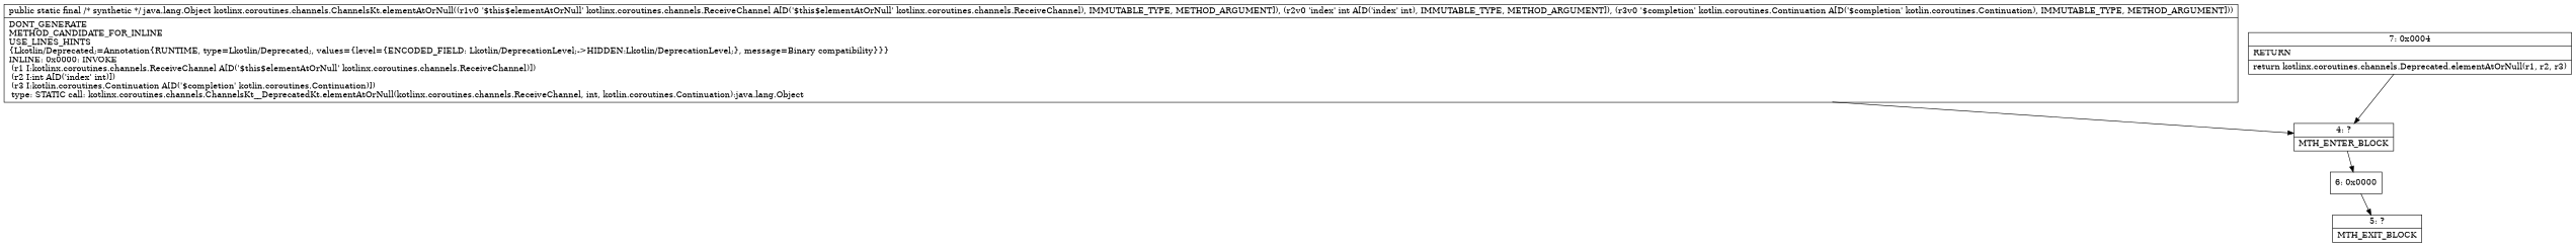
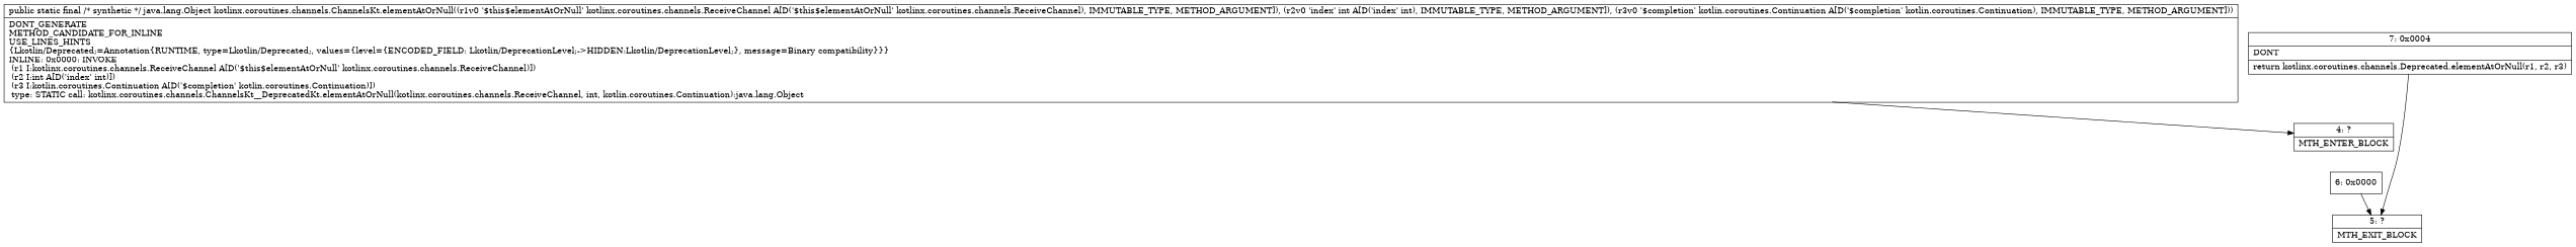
  digraph {
    node [shape=record]
    n1 [label="{4\:\ ?|MTH_ENTER_BLOCK\l}"]
    n2 [label="{6\:\ 0x0000}"]
    n3 [label="{5\:\ ?|MTH_EXIT_BLOCK\l}"]
-   n4 [label="{7\:\ 0x0004|RETURN\l|return kotlinx.coroutines.channels.Deprecated.elementAtOrNull(r1, r2, r3)\l}"]
+   n4 [label="{7\:\ 0x0004|DONT\l|return kotlinx.coroutines.channels.Deprecated.elementAtOrNull(r1, r2, r3)\l}"]
    n5 [label="{public static final \/* synthetic *\/ java.lang.Object kotlinx.coroutines.channels.ChannelsKt.elementAtOrNull((r1v0 '$this$elementAtOrNull' kotlinx.coroutines.channels.ReceiveChannel A[D('$this$elementAtOrNull' kotlinx.coroutines.channels.ReceiveChannel), IMMUTABLE_TYPE, METHOD_ARGUMENT]), (r2v0 'index' int A[D('index' int), IMMUTABLE_TYPE, METHOD_ARGUMENT]), (r3v0 '$completion' kotlin.coroutines.Continuation A[D('$completion' kotlin.coroutines.Continuation), IMMUTABLE_TYPE, METHOD_ARGUMENT]))  | DONT_GENERATE\lMETHOD_CANDIDATE_FOR_INLINE\lUSE_LINES_HINTS\l\{Lkotlin\/Deprecated;=Annotation\{RUNTIME, type=Lkotlin\/Deprecated;, values=\{level=\{ENCODED_FIELD: Lkotlin\/DeprecationLevel;\-\>HIDDEN:Lkotlin\/DeprecationLevel;\}, message=Binary compatibility\}\}\}\lINLINE: 0x0000: INVOKE  \l  (r1 I:kotlinx.coroutines.channels.ReceiveChannel A[D('$this$elementAtOrNull' kotlinx.coroutines.channels.ReceiveChannel)])\l  (r2 I:int A[D('index' int)])\l  (r3 I:kotlin.coroutines.Continuation A[D('$completion' kotlin.coroutines.Continuation)])\l type: STATIC call: kotlinx.coroutines.channels.ChannelsKt__DeprecatedKt.elementAtOrNull(kotlinx.coroutines.channels.ReceiveChannel, int, kotlin.coroutines.Continuation):java.lang.Object\l}"]
-   n1 -> n2
    n2 -> n3
-   n4 -> n1
+   n4 -> n3
    n5 -> n1
  }
